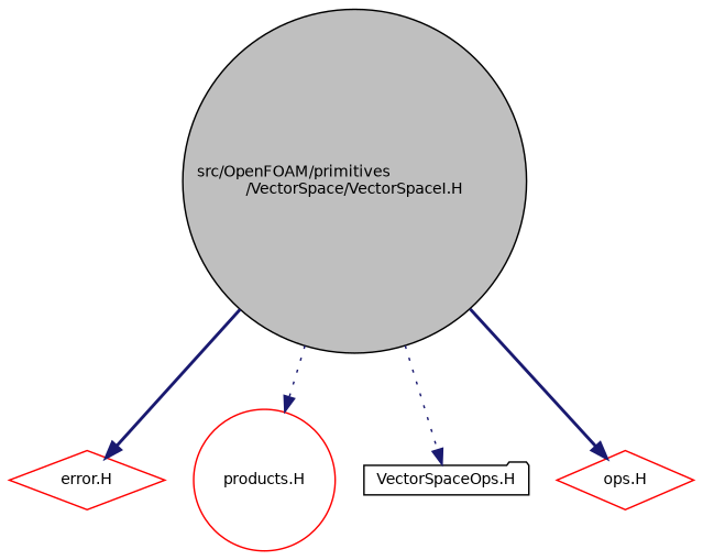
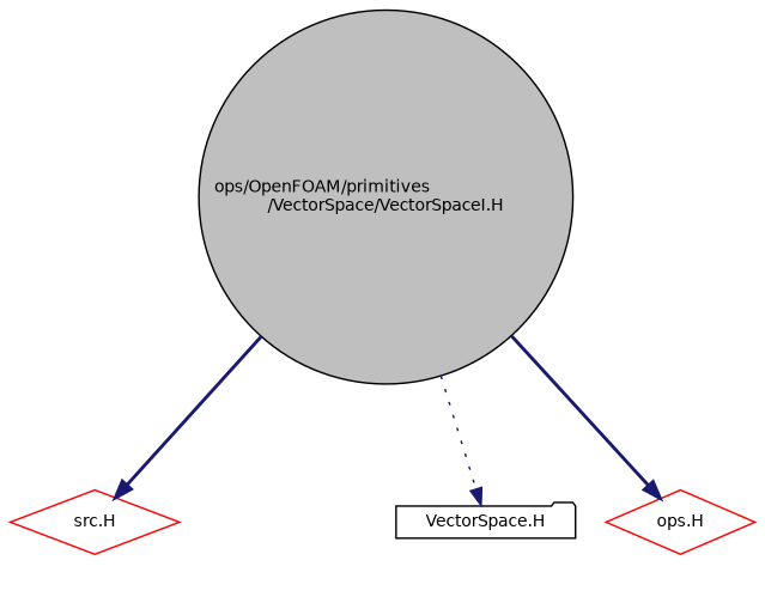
  digraph {
    node [color=red fontname=Helvetica fontsize=10 shape=circle]
    edge [color=midnightblue fontname=Helvetica fontsize=10 labelfontname=Helvetica labelfontsize=10 style=bold]
-   n1 [color=black fillcolor=grey75 fontcolor=black height=0.2 label="src/OpenFOAM/primitives\l/VectorSpace/VectorSpaceI.H" style=filled width=0.4]
-   n2 [height=0.2 label="error.H" shape=diamond width=0.4]
-   n3 [height=0.2 label="products.H" width=0.4]
-   n4 [color=black height=0.2 label="VectorSpaceOps.H" shape=folder width=0.4]
+   n1 [color=black fillcolor=grey75 fontcolor=black height=0.2 label="ops/OpenFOAM/primitives\l/VectorSpace/VectorSpaceI.H" style=filled width=0.4]
+   n2 [height=0.2 label="src.H" shape=diamond width=0.4]
+   n4 [color=black height=0.2 label="VectorSpace.H" shape=folder width=0.4]
    n5 [height=0.2 label="ops.H" shape=diamond width=0.4]
    n1 -> n2
-   n1 -> n3 [style=dotted]
    n1 -> n4 [style=dotted]
    n1 -> n5
  }
